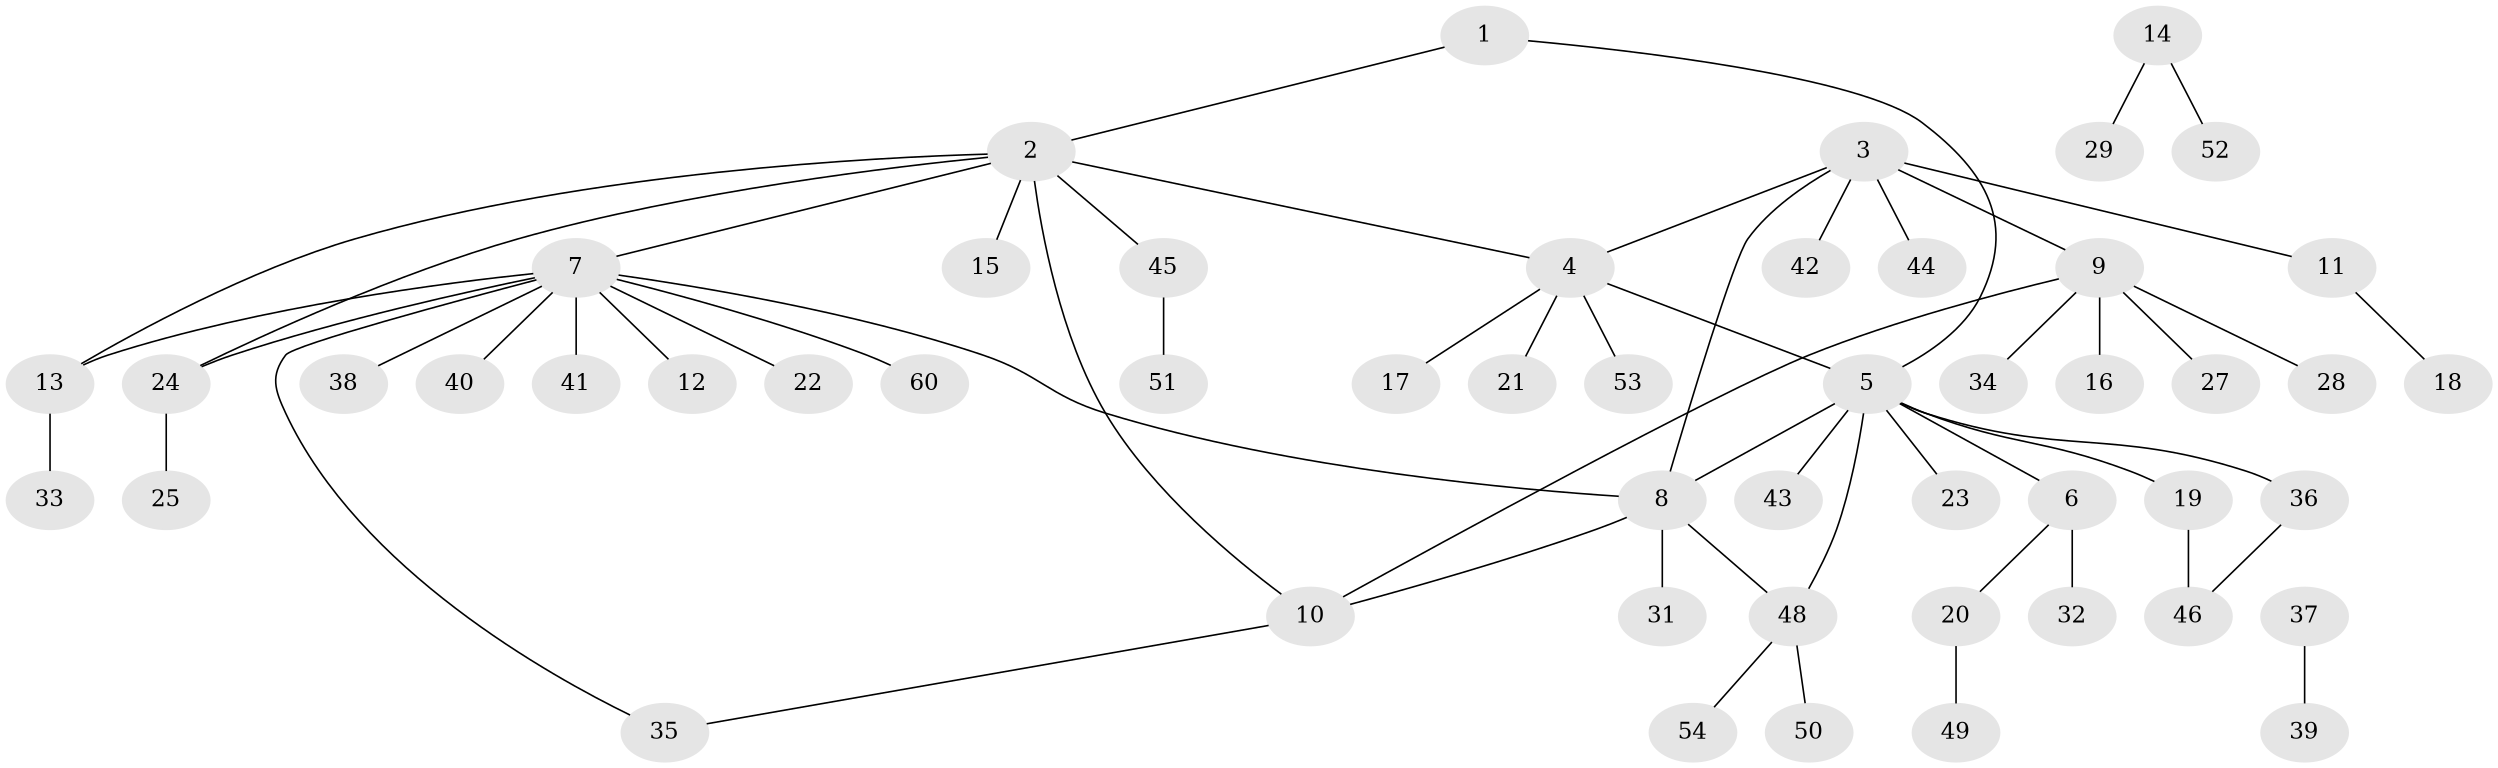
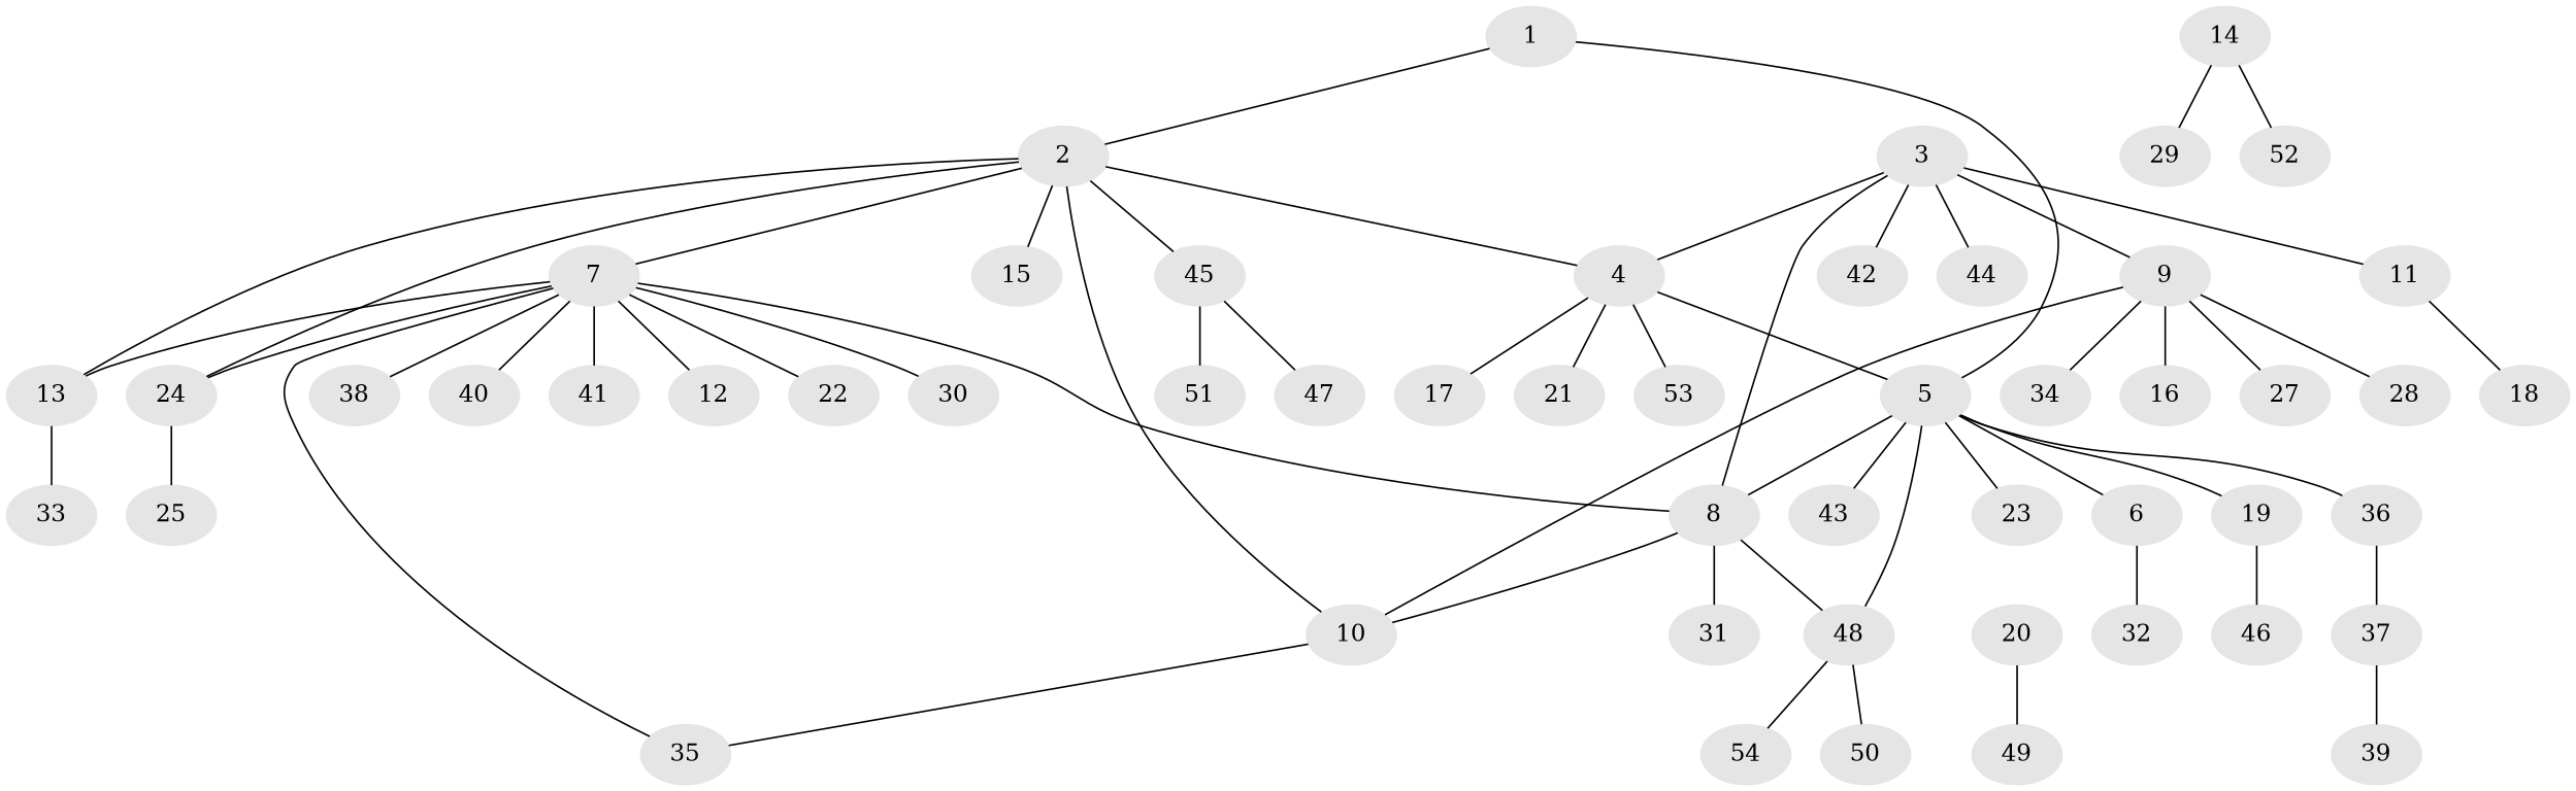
  graph {
    node [color=gray90 style=filled]
    1
    2
    5
    4
    7
    10
    13
    15
    24
    45
    8
    6
    19
    23
    36
    43
    48
    17
    21
    53
    12
    22
-   30 [label=60]
+   30
    35
    38
    40
    41
    33
    25
+   47
    51
    3
    9
    11
    42
    44
    31
    16
    27
    28
    34
    18
    14
    29
    52
    20
    32
    46
    37
    50
    54
    49
    39
    1 -- 2
    1 -- 5
    2 -- 4
    2 -- 7
    2 -- 10
    2 -- 13
    2 -- 15
    2 -- 24
    2 -- 45
    5 -- 8
    5 -- 6
    5 -- 19
    5 -- 23
    5 -- 36
    5 -- 43
    5 -- 48
    4 -- 5
    4 -- 17
    4 -- 21
    4 -- 53
    7 -- 13
    7 -- 24
    7 -- 8
    7 -- 12
    7 -- 22
    7 -- 30
    7 -- 35
    7 -- 38
    7 -- 40
    7 -- 41
    10 -- 35
    13 -- 33
    24 -- 25
+   45 -- 47
    45 -- 51
    8 -- 10
    8 -- 48
    8 -- 31
-   6 -- 20
    6 -- 32
    19 -- 46
-   36 -- 46
+   36 -- 37
    48 -- 50
    48 -- 54
    3 -- 4
    3 -- 8
    3 -- 9
    3 -- 11
    3 -- 42
    3 -- 44
    9 -- 10
    9 -- 16
    9 -- 27
    9 -- 28
    9 -- 34
    11 -- 18
    14 -- 29
    14 -- 52
    20 -- 49
    37 -- 39
  }
